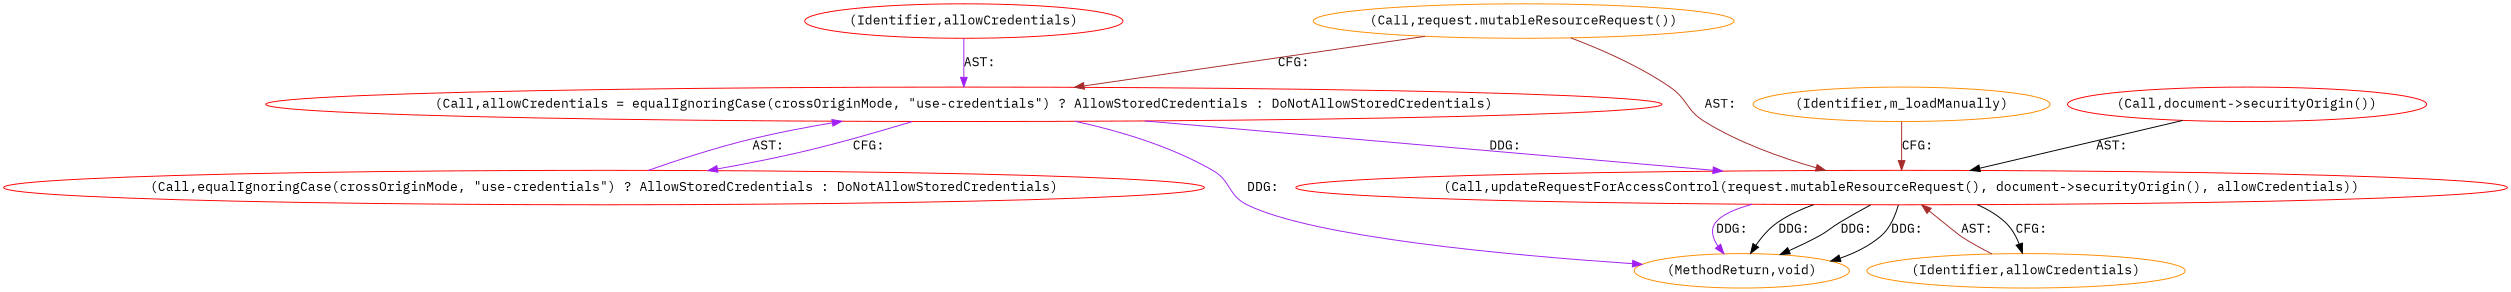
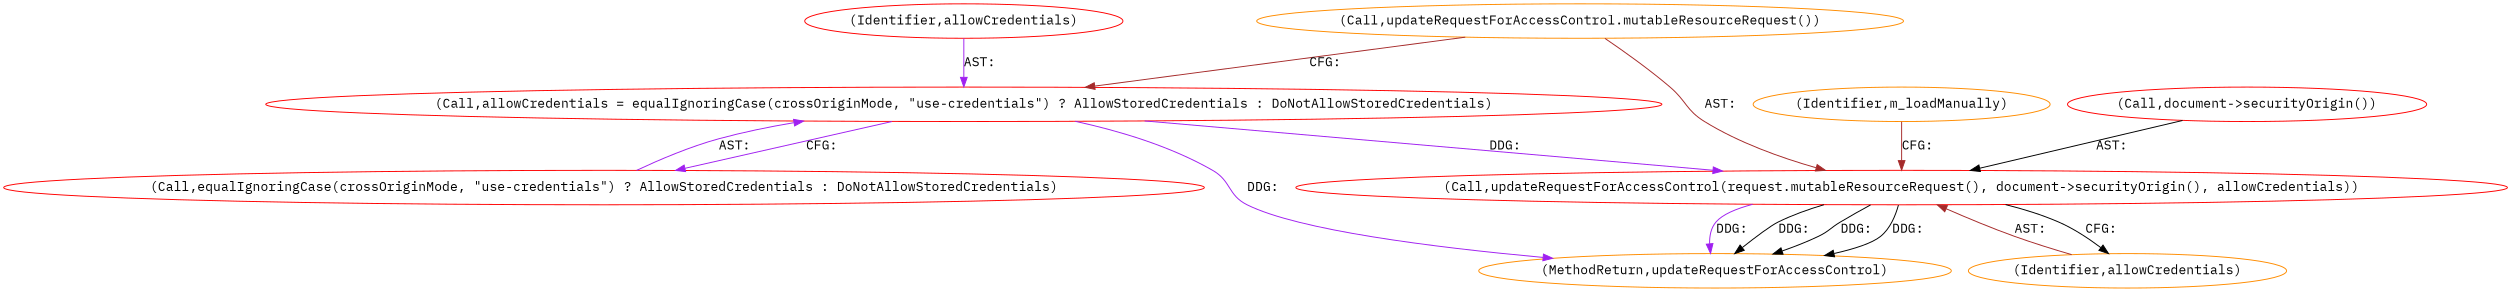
  digraph {
    fontname="IBM Plex Mono"
    node [color=red fontname="IBM Plex Mono"]
    edge [color=purple fontname="IBM Plex Mono"]
    n1 [label="(Call,updateRequestForAccessControl(request.mutableResourceRequest(), document->securityOrigin(), allowCredentials))"]
    n2 [color=darkorange label="(Identifier,allowCredentials)"]
-   n3 [color=darkorange label="(MethodReturn,void)"]
+   n3 [color=darkorange label="(MethodReturn,updateRequestForAccessControl)"]
    n4 [label="(Call,allowCredentials = equalIgnoringCase(crossOriginMode, \"use-credentials\") ? AllowStoredCredentials : DoNotAllowStoredCredentials)"]
    n5 [label="(Call,equalIgnoringCase(crossOriginMode, \"use-credentials\") ? AllowStoredCredentials : DoNotAllowStoredCredentials)"]
    n6 [color=darkorange label="(Identifier,m_loadManually)"]
    n7 [label="(Call,document->securityOrigin())"]
    n8 [label="(Identifier,allowCredentials)"]
-   n9 [color=darkorange label="(Call,request.mutableResourceRequest())"]
+   n9 [color=darkorange label="(Call,updateRequestForAccessControl.mutableResourceRequest())"]
    n1 -> n2 [color=black label="CFG: "]
    n1 -> n3 [label="DDG: "]
    n1 -> n3 [color=black label="DDG: "]
    n1 -> n3 [color=black label="DDG: "]
    n1 -> n3 [color=black label="DDG: "]
    n2 -> n1 [color=brown label="AST: "]
    n4 -> n1 [label="DDG: "]
    n4 -> n3 [label="DDG: "]
    n4 -> n5 [label="CFG: "]
    n5 -> n4 [label="AST: "]
    n6 -> n1 [color=brown label="CFG: "]
    n7 -> n1 [color=black label="AST: "]
    n8 -> n4 [label="AST: "]
    n9 -> n1 [color=brown label="AST: "]
    n9 -> n4 [color=brown label="CFG: "]
  }
